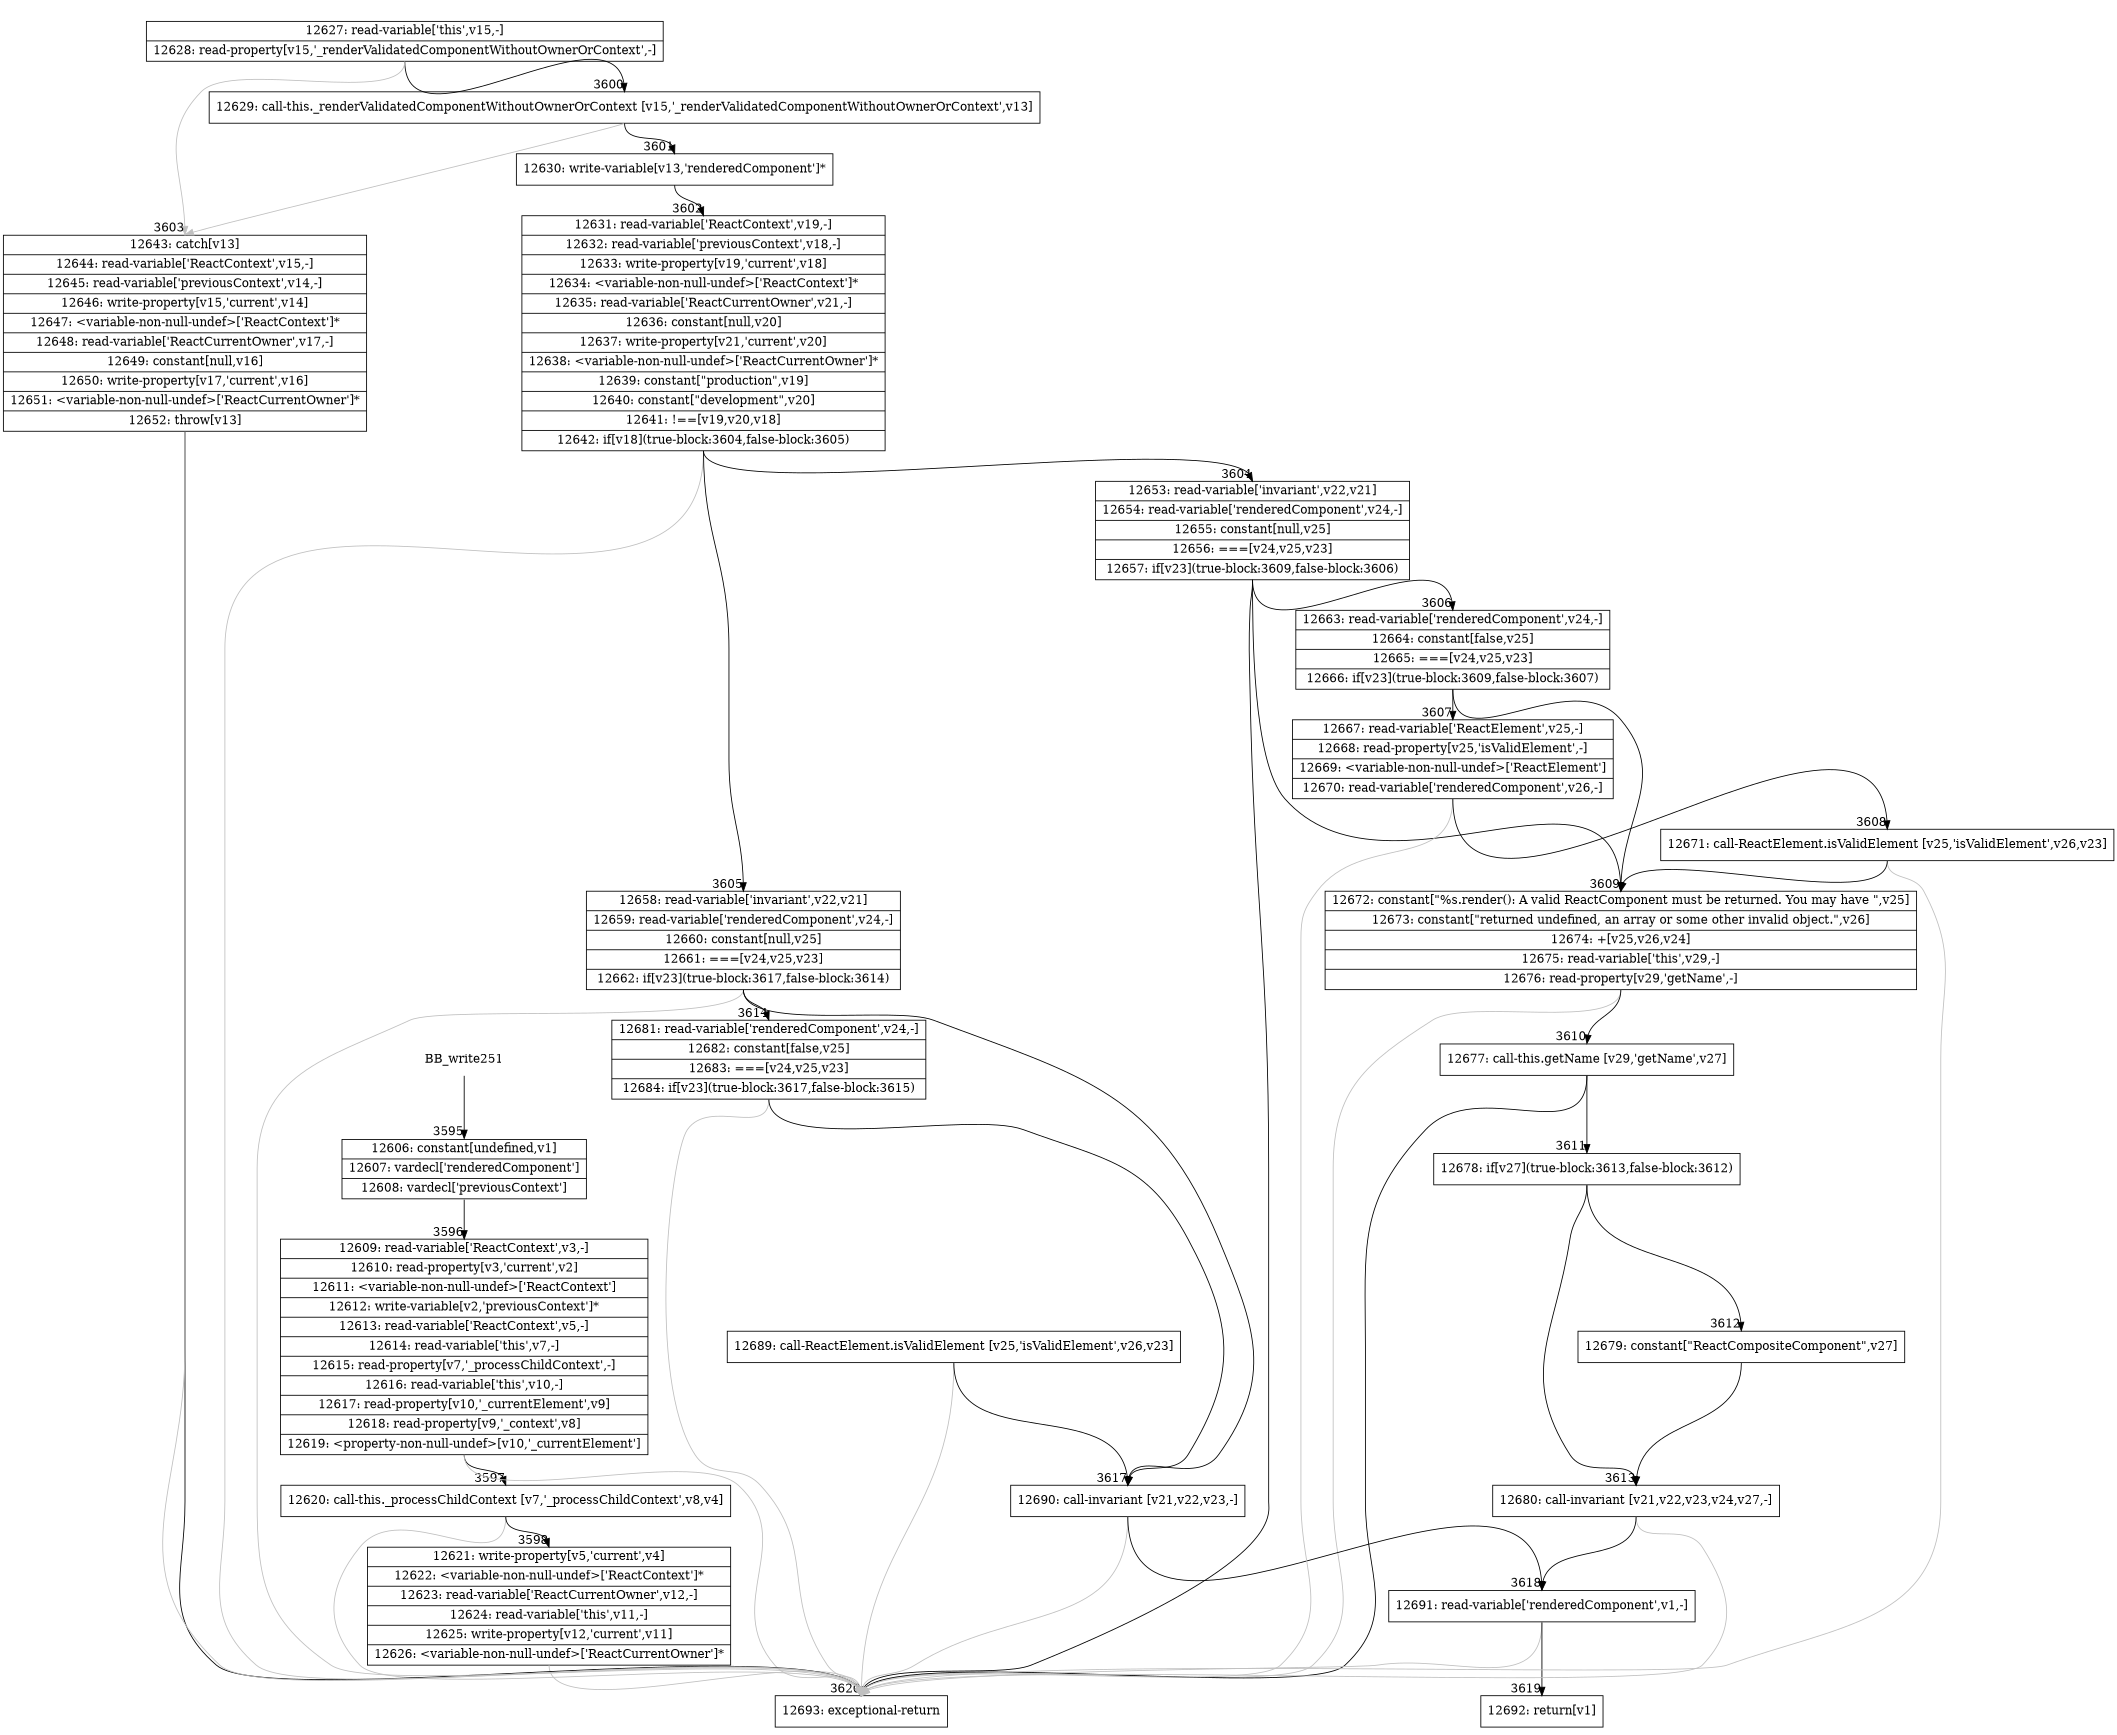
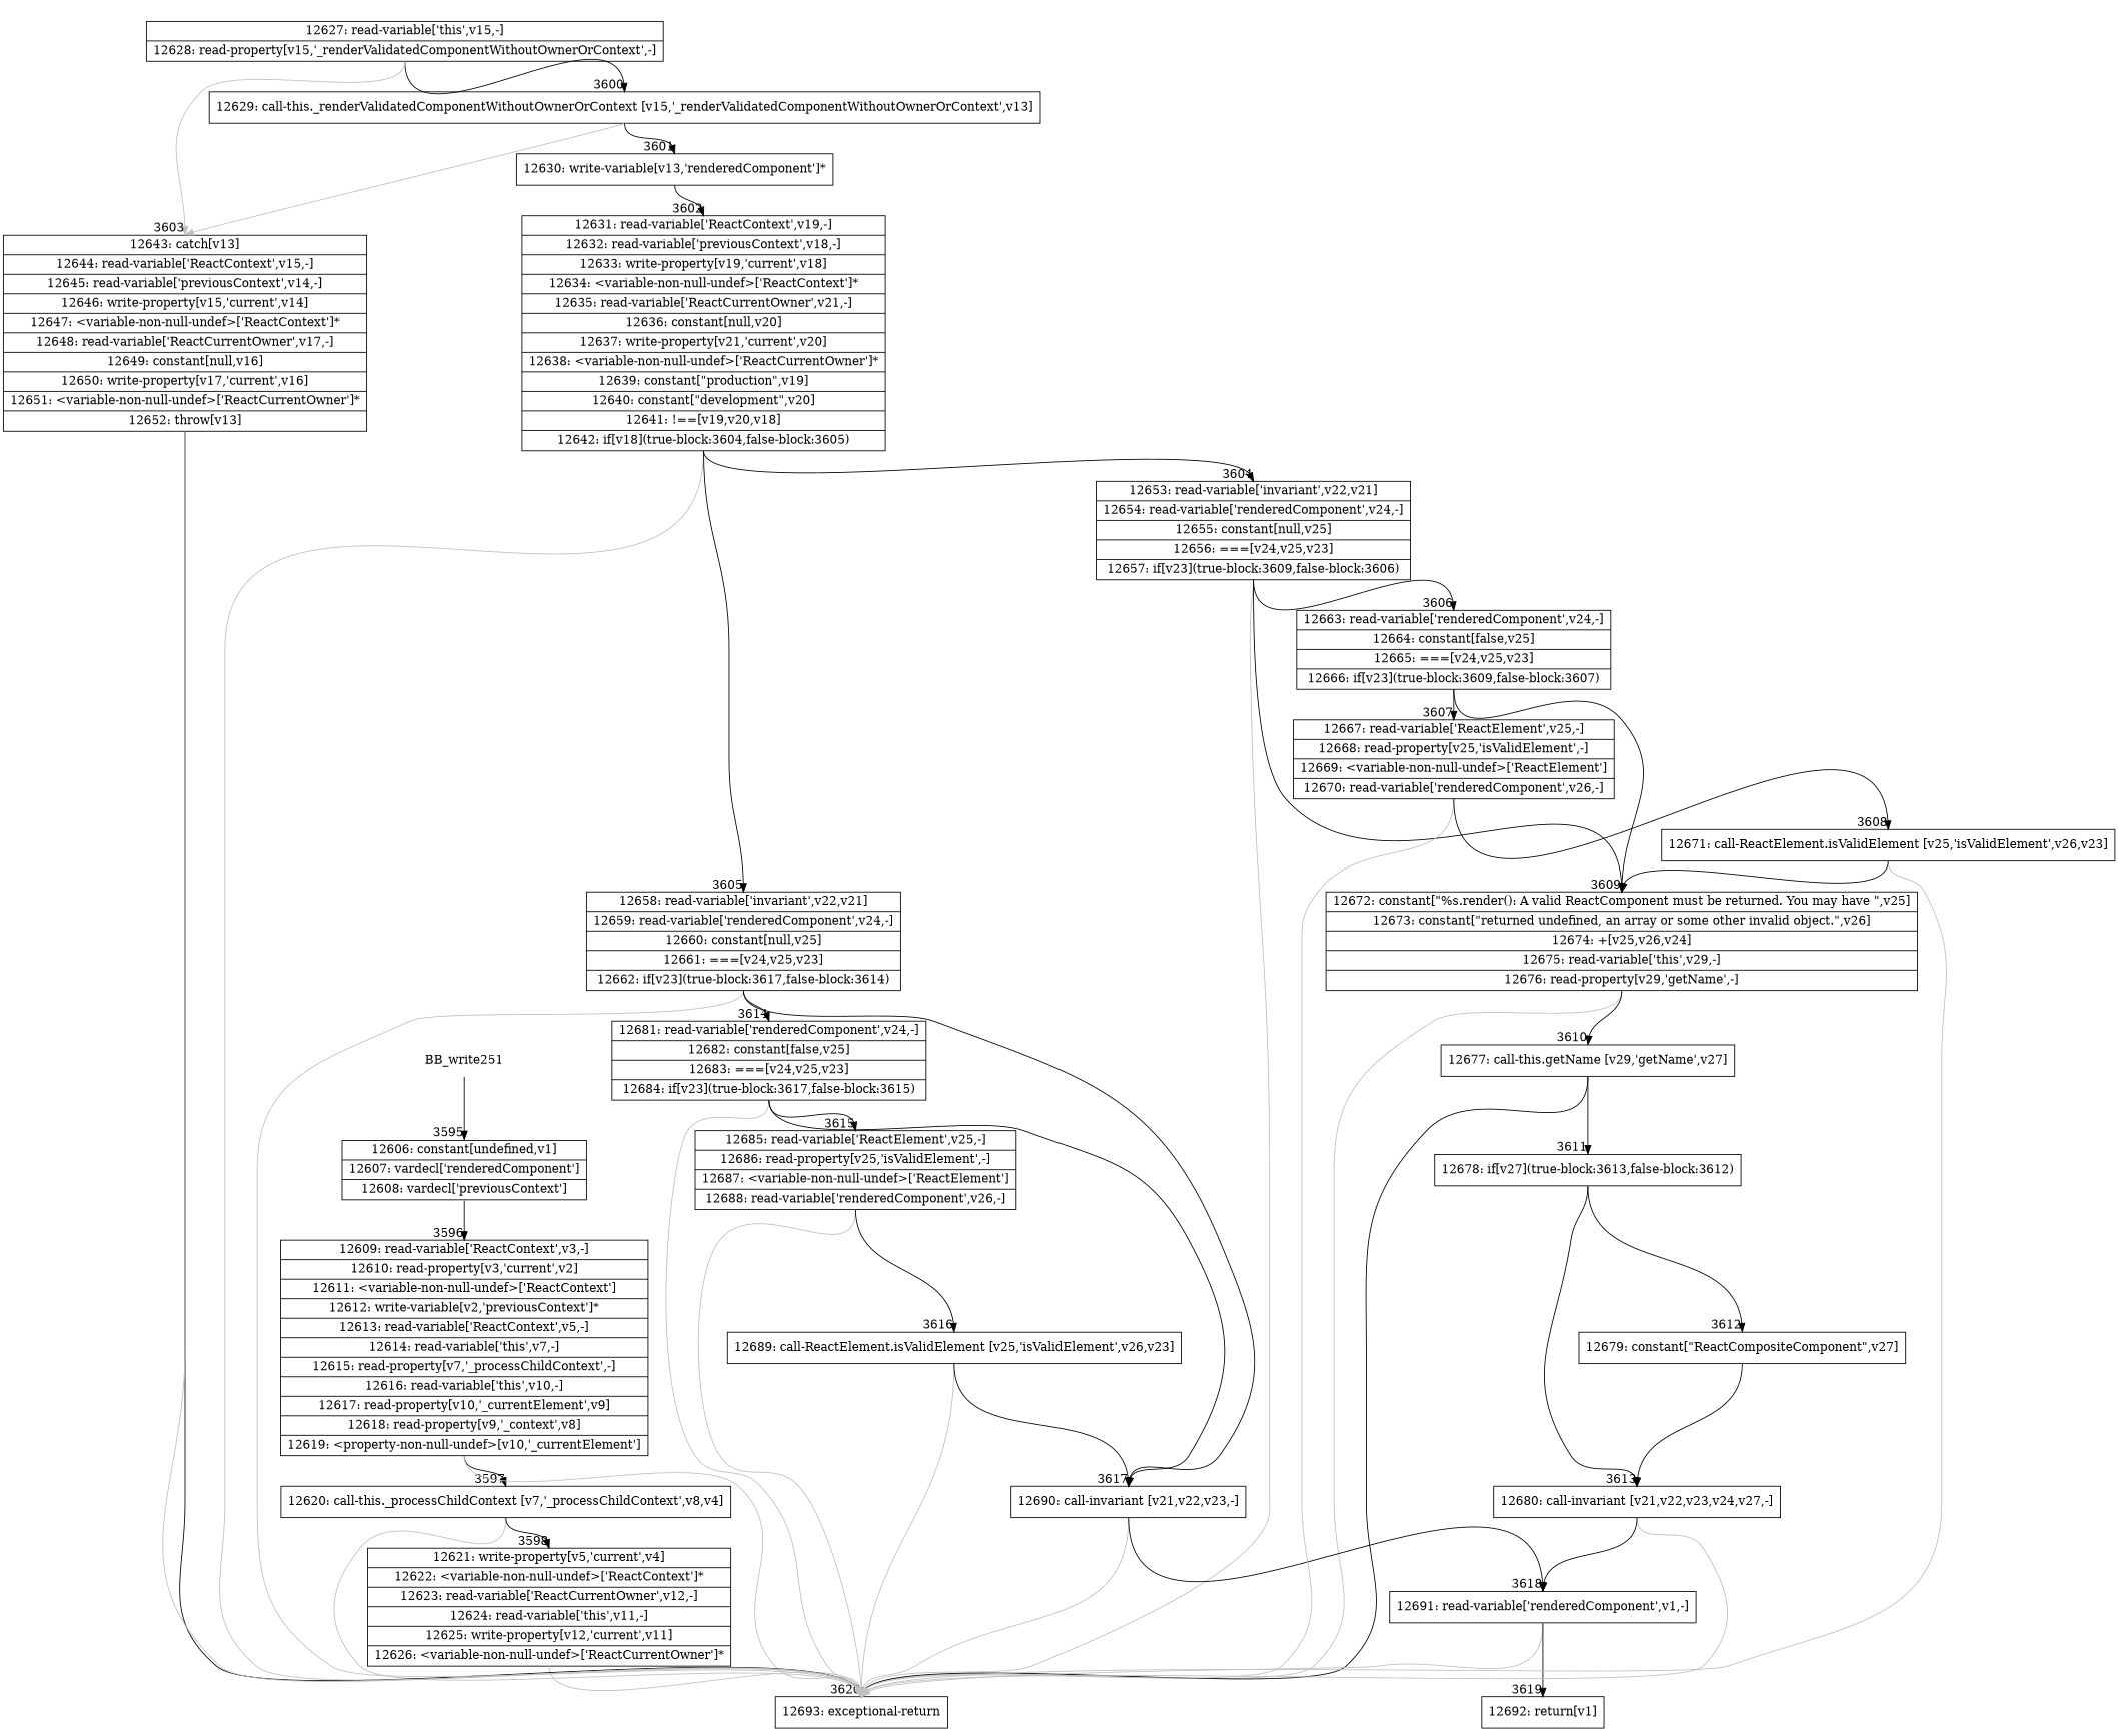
  digraph {
    rankdir=TD
    node [shape=record]
    edge [headport=n tailport=s]
    n1 [label=BB_write251 shape=none]
    n2 [label="{12606: constant[undefined,v1]|12607: vardecl['renderedComponent']|12608: vardecl['previousContext']}"]
    n3 [label="{12609: read-variable['ReactContext',v3,-]|12610: read-property[v3,'current',v2]|12611: \<variable-non-null-undef\>['ReactContext']|12612: write-variable[v2,'previousContext']*|12613: read-variable['ReactContext',v5,-]|12614: read-variable['this',v7,-]|12615: read-property[v7,'_processChildContext',-]|12616: read-variable['this',v10,-]|12617: read-property[v10,'_currentElement',v9]|12618: read-property[v9,'_context',v8]|12619: \<property-non-null-undef\>[v10,'_currentElement']}"]
    n4 [label="{12620: call-this._processChildContext [v7,'_processChildContext',v8,v4]}"]
    n5 [label="{12693: exceptional-return}"]
    n6 [label="{12621: write-property[v5,'current',v4]|12622: \<variable-non-null-undef\>['ReactContext']*|12623: read-variable['ReactCurrentOwner',v12,-]|12624: read-variable['this',v11,-]|12625: write-property[v12,'current',v11]|12626: \<variable-non-null-undef\>['ReactCurrentOwner']*}"]
    n7 [label="{12627: read-variable['this',v15,-]|12628: read-property[v15,'_renderValidatedComponentWithoutOwnerOrContext',-]}"]
    n8 [label="{12629: call-this._renderValidatedComponentWithoutOwnerOrContext [v15,'_renderValidatedComponentWithoutOwnerOrContext',v13]}"]
    n9 [label="{12643: catch[v13]|12644: read-variable['ReactContext',v15,-]|12645: read-variable['previousContext',v14,-]|12646: write-property[v15,'current',v14]|12647: \<variable-non-null-undef\>['ReactContext']*|12648: read-variable['ReactCurrentOwner',v17,-]|12649: constant[null,v16]|12650: write-property[v17,'current',v16]|12651: \<variable-non-null-undef\>['ReactCurrentOwner']*|12652: throw[v13]}"]
    n10 [label="{12630: write-variable[v13,'renderedComponent']*}"]
    n11 [label="{12631: read-variable['ReactContext',v19,-]|12632: read-variable['previousContext',v18,-]|12633: write-property[v19,'current',v18]|12634: \<variable-non-null-undef\>['ReactContext']*|12635: read-variable['ReactCurrentOwner',v21,-]|12636: constant[null,v20]|12637: write-property[v21,'current',v20]|12638: \<variable-non-null-undef\>['ReactCurrentOwner']*|12639: constant[\"production\",v19]|12640: constant[\"development\",v20]|12641: !==[v19,v20,v18]|12642: if[v18](true-block:3604,false-block:3605)}"]
    n12 [label="{12653: read-variable['invariant',v22,v21]|12654: read-variable['renderedComponent',v24,-]|12655: constant[null,v25]|12656: ===[v24,v25,v23]|12657: if[v23](true-block:3609,false-block:3606)}"]
    n13 [label="{12658: read-variable['invariant',v22,v21]|12659: read-variable['renderedComponent',v24,-]|12660: constant[null,v25]|12661: ===[v24,v25,v23]|12662: if[v23](true-block:3617,false-block:3614)}"]
    n14 [label="{12672: constant[\"%s.render(): A valid ReactComponent must be returned. You may have \",v25]|12673: constant[\"returned undefined, an array or some other invalid object.\",v26]|12674: +[v25,v26,v24]|12675: read-variable['this',v29,-]|12676: read-property[v29,'getName',-]}"]
    n15 [label="{12663: read-variable['renderedComponent',v24,-]|12664: constant[false,v25]|12665: ===[v24,v25,v23]|12666: if[v23](true-block:3609,false-block:3607)}"]
    n16 [label="{12690: call-invariant [v21,v22,v23,-]}"]
    n17 [label="{12681: read-variable['renderedComponent',v24,-]|12682: constant[false,v25]|12683: ===[v24,v25,v23]|12684: if[v23](true-block:3617,false-block:3615)}"]
    n18 [label="{12677: call-this.getName [v29,'getName',v27]}"]
    n19 [label="{12667: read-variable['ReactElement',v25,-]|12668: read-property[v25,'isValidElement',-]|12669: \<variable-non-null-undef\>['ReactElement']|12670: read-variable['renderedComponent',v26,-]}"]
    n20 [label="{12691: read-variable['renderedComponent',v1,-]}"]
+   n21 [label="{12685: read-variable['ReactElement',v25,-]|12686: read-property[v25,'isValidElement',-]|12687: \<variable-non-null-undef\>['ReactElement']|12688: read-variable['renderedComponent',v26,-]}"]
    n22 [label="{12678: if[v27](true-block:3613,false-block:3612)}"]
    n23 [label="{12671: call-ReactElement.isValidElement [v25,'isValidElement',v26,v23]}"]
    n24 [label="{12692: return[v1]}"]
    n25 [label="{12689: call-ReactElement.isValidElement [v25,'isValidElement',v26,v23]}"]
    n26 [label="{12680: call-invariant [v21,v22,v23,v24,v27,-]}"]
    n27 [label="{12679: constant[\"ReactCompositeComponent\",v27]}"]
    n1 -> n2 [headlabel="    3595"]
    n2 -> n3 [headlabel="      3596"]
    n3 -> n4 [headlabel="      3597"]
    n3 -> n5 [color=gray headlabel="      3620"]
    n4 -> n5 [color=gray]
    n4 -> n6 [headlabel="      3598"]
    n6 -> n5 [color=gray]
    n7 -> n8 [headlabel="      3600"]
    n7 -> n9 [color=gray headlabel="      3603"]
    n8 -> n9 [color=gray]
    n8 -> n10 [headlabel="      3601"]
    n9 -> n5
    n9 -> n5 [color=gray]
    n10 -> n11 [headlabel="      3602"]
    n11 -> n5 [color=gray]
    n11 -> n12 [headlabel="      3604"]
    n11 -> n13 [headlabel="      3605"]
-   n12 -> n5 [color=black]
+   n12 -> n5 [color=gray]
    n12 -> n14 [headlabel="      3609"]
    n12 -> n15 [headlabel="      3606"]
    n13 -> n5 [color=gray]
    n13 -> n16 [headlabel="      3617"]
    n13 -> n17 [headlabel="      3614"]
    n14 -> n5 [color=gray]
    n14 -> n18 [headlabel="      3610"]
    n15 -> n14
    n15 -> n19 [headlabel="      3607"]
    n16 -> n5 [color=gray]
    n16 -> n20
    n17 -> n5 [color=gray]
    n17 -> n16
+   n17 -> n21 [headlabel="      3615"]
    n18 -> n5 [color=black]
    n18 -> n22 [headlabel="      3611"]
    n19 -> n5 [color=gray]
    n19 -> n23 [headlabel="      3608"]
    n20 -> n5 [color=gray]
    n20 -> n24 [headlabel="      3619"]
+   n21 -> n5 [color=gray]
+   n21 -> n25 [headlabel="      3616"]
    n22 -> n26 [headlabel="      3613"]
    n22 -> n27 [headlabel="      3612"]
    n23 -> n5 [color=gray]
    n23 -> n14
    n25 -> n5 [color=gray]
    n25 -> n16
    n26 -> n5 [color=gray]
    n26 -> n20 [headlabel="      3618"]
    n27 -> n26
  }
